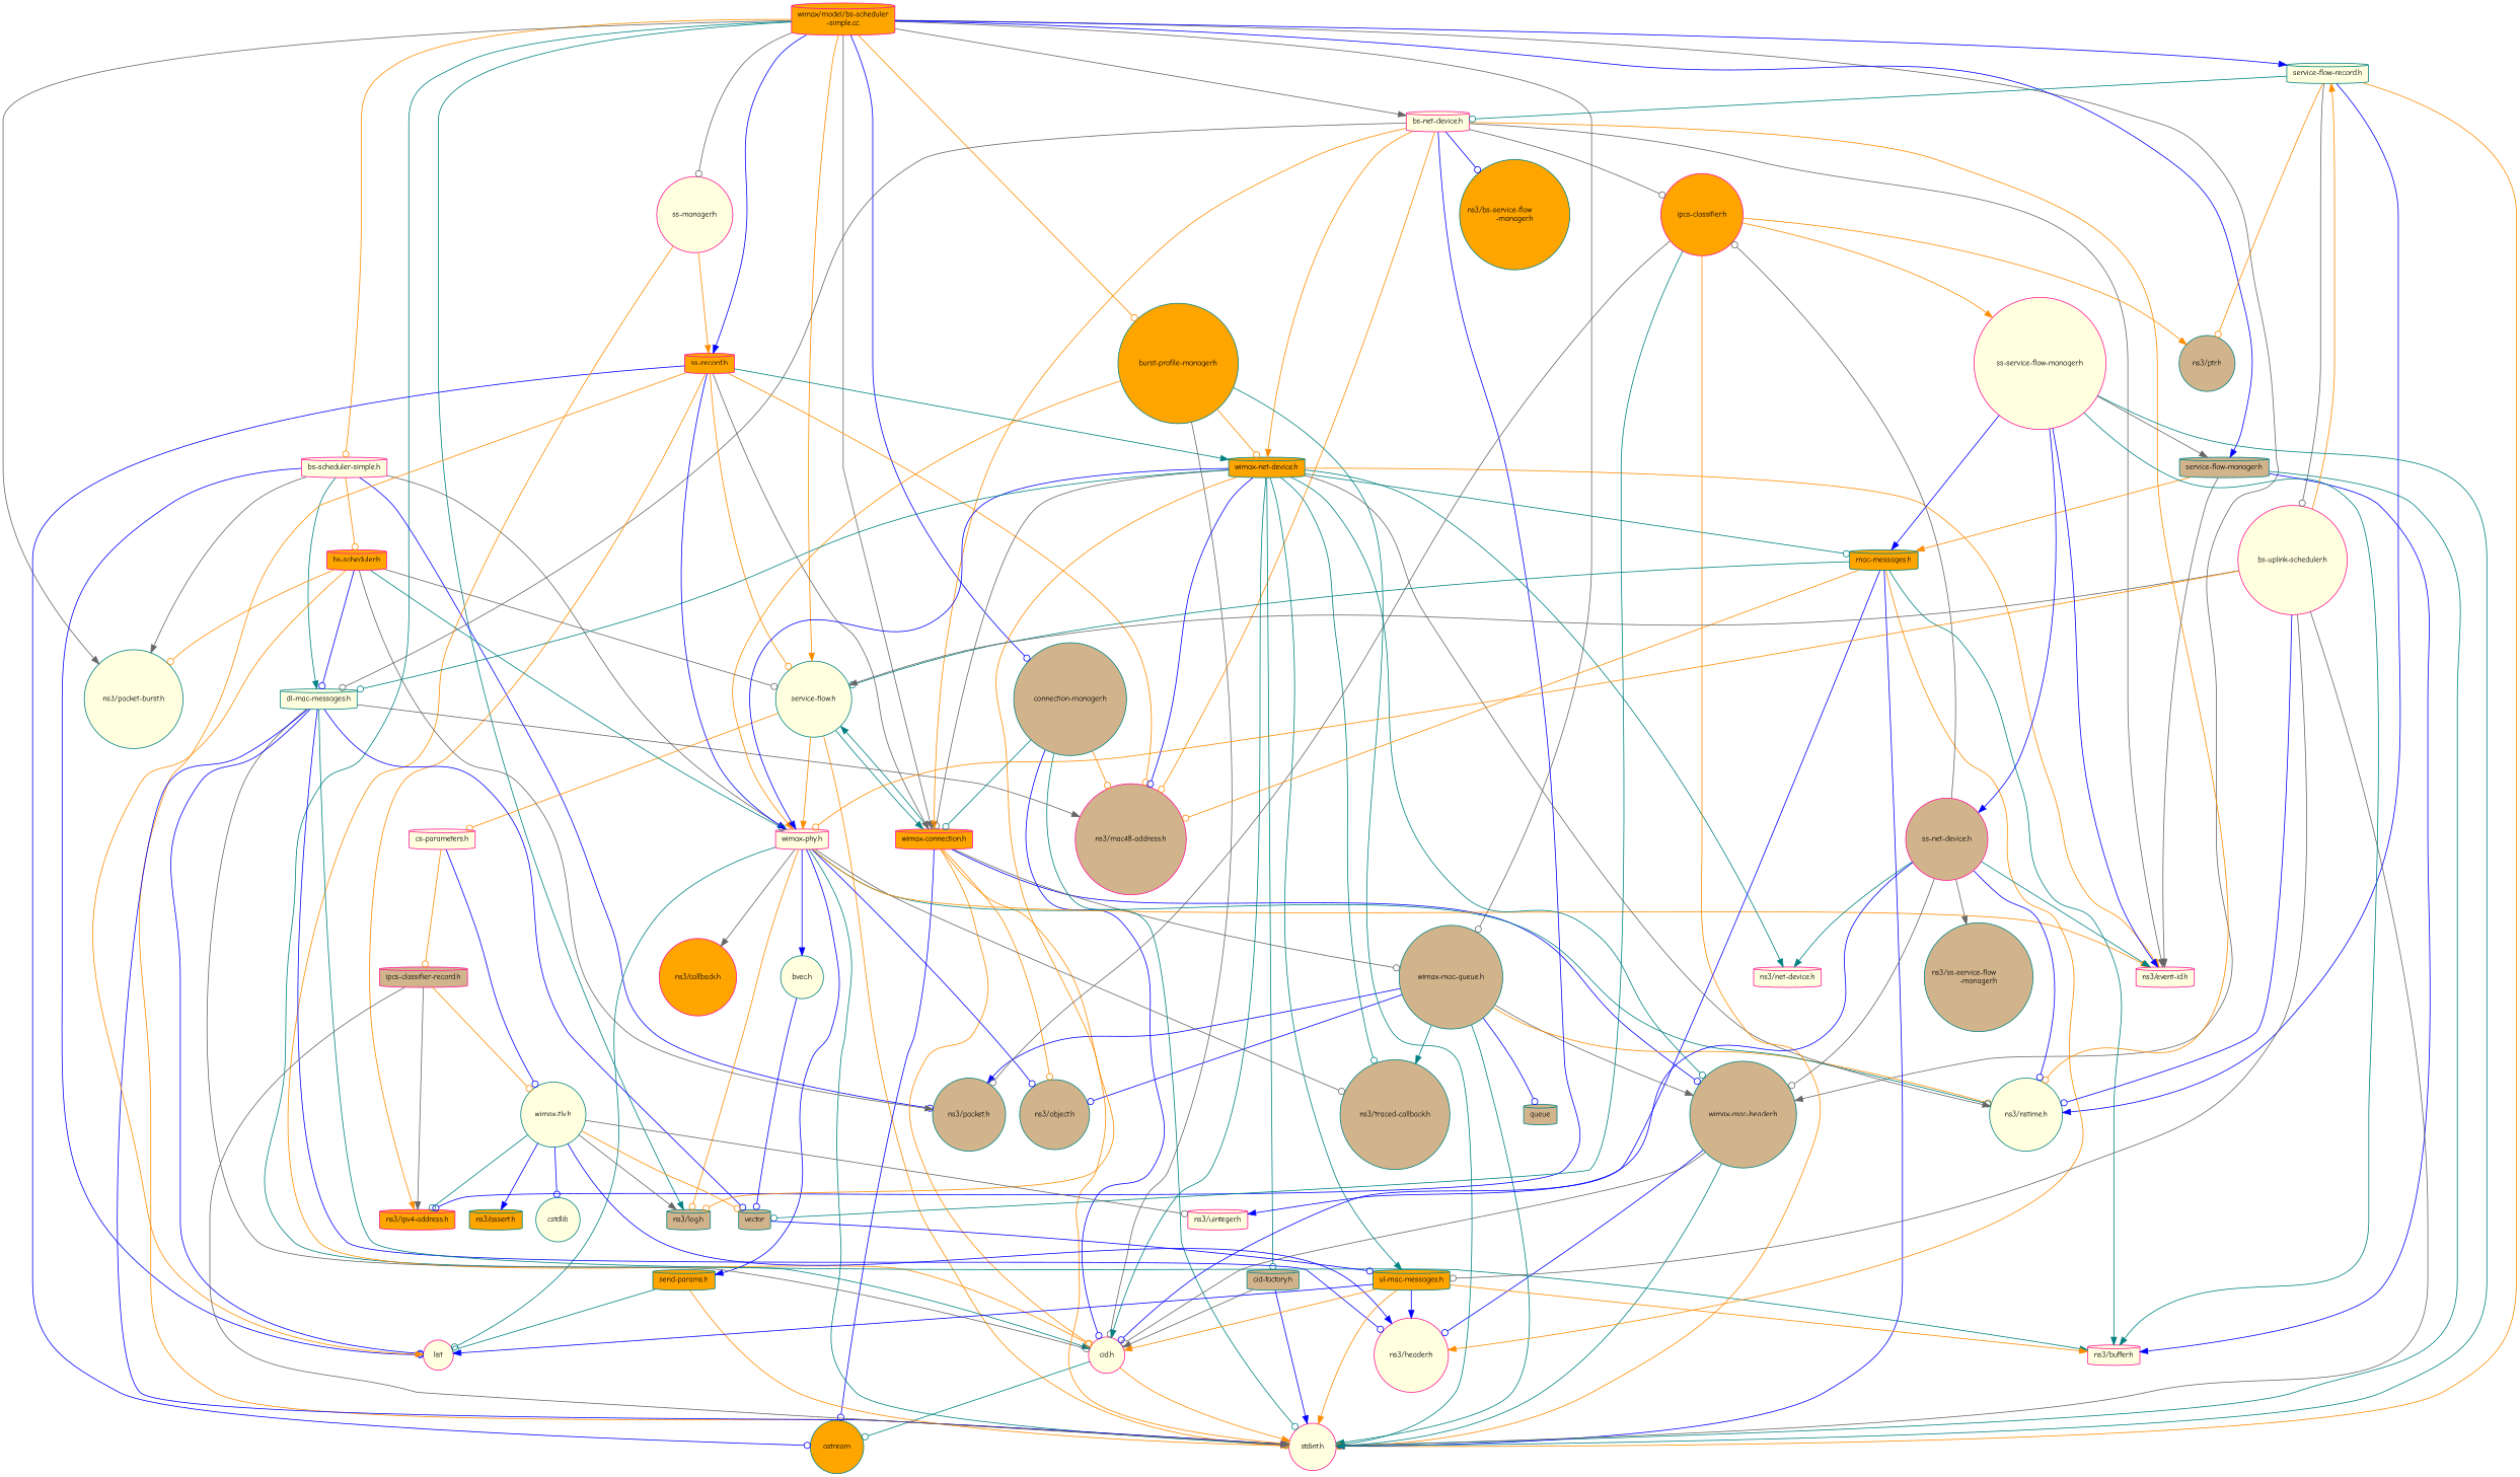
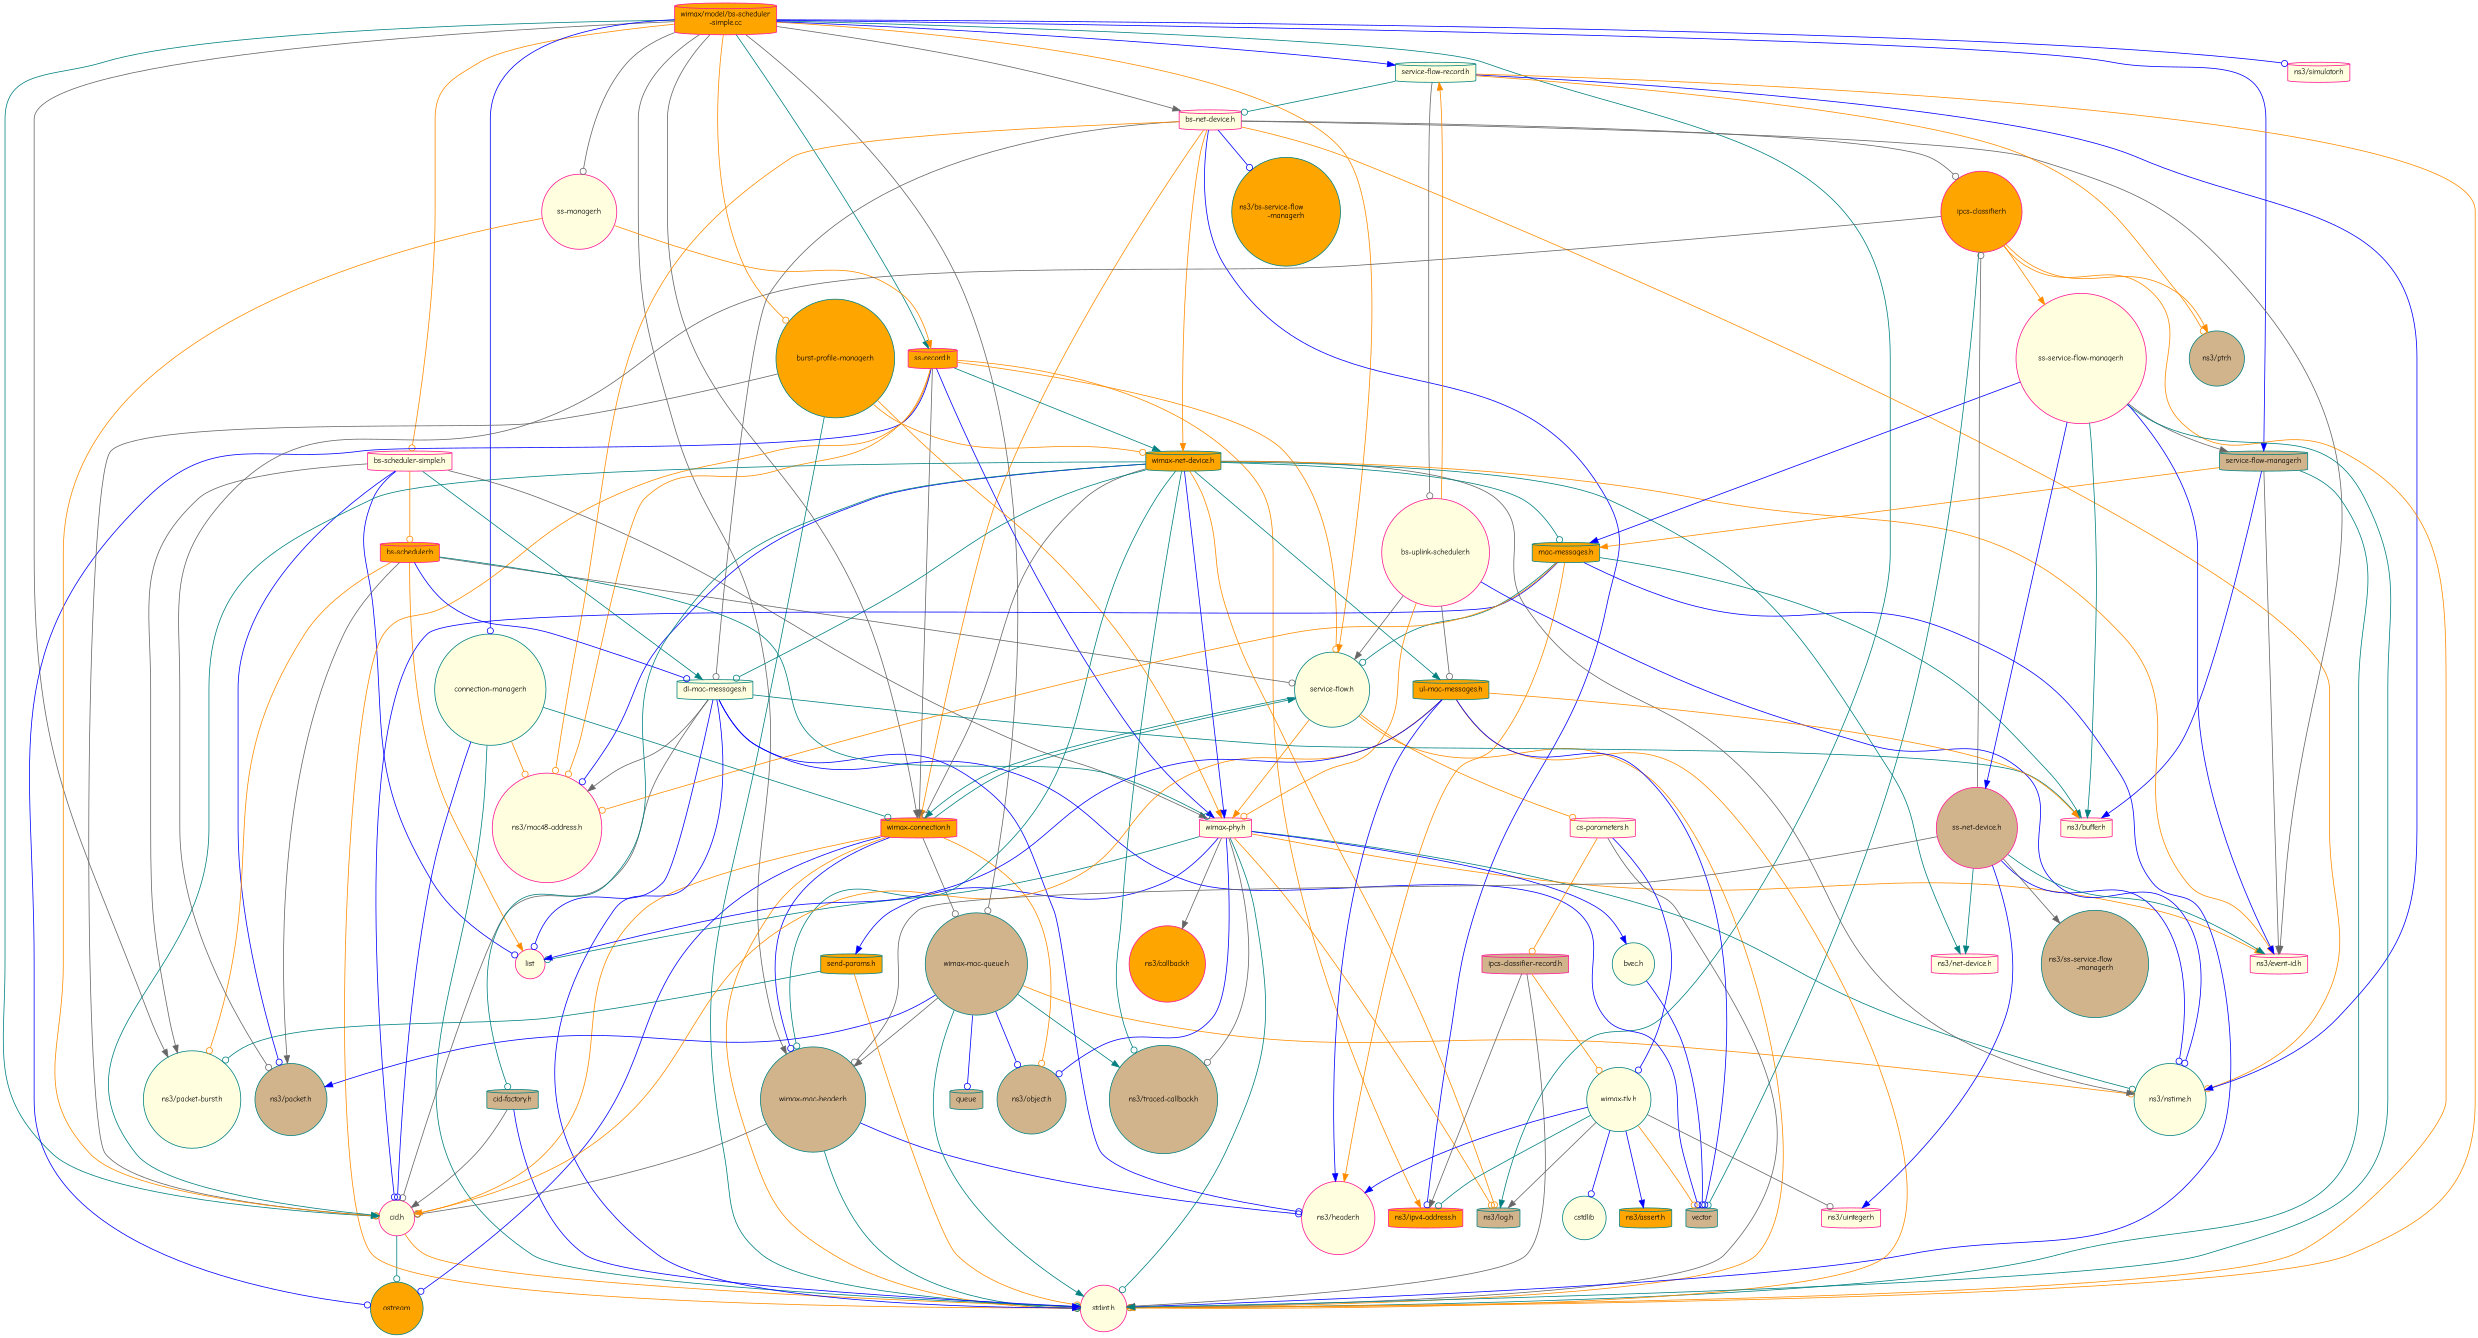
  digraph {
    fontname="Comic Neue"
    node [color=teal fillcolor=lightyellow fontname="Comic Neue" fontsize=10 shape=circle style=filled]
    edge [arrowhead=odot color=darkorange fontname="Comic Neue" fontsize=10 labelfontname=Helvetica labelfontsize=10 style=solid]
    n1 [color=deeppink fillcolor=orange fontcolor=black height=0.2 label="wimax/model/bs-scheduler\l-simple.cc" shape=cylinder width=0.4]
    n2 [color=deeppink height=0.2 label="bs-scheduler-simple.h" shape=cylinder width=0.4]
    n3 [height=0.2 label="ns3/packet-burst.h" width=0.4]
    n4 [fillcolor=tan height=0.2 label="ns3/log.h" shape=cylinder width=0.4]
    n5 [color=deeppink height=0.2 label="cid.h" width=0.4]
    n6 [height=0.2 label="service-flow.h" width=0.4]
    n7 [color=deeppink fillcolor=orange height=0.2 label="wimax-connection.h" shape=cylinder width=0.4]
    n8 [fillcolor=tan height=0.2 label="wimax-mac-header.h" width=0.4]
    n9 [fillcolor=tan height=0.2 label="wimax-mac-queue.h" width=0.4]
+   n10 [color=deeppink height=0.2 label="ns3/simulator.h" shape=cylinder width=0.4]
    n11 [color=deeppink height=0.2 label="bs-net-device.h" shape=cylinder width=0.4]
    n12 [fillcolor=tan height=0.2 label="service-flow-manager.h" shape=cylinder width=0.4]
    n13 [color=deeppink fillcolor=orange height=0.2 label="ss-record.h" shape=cylinder width=0.4]
    n14 [fillcolor=orange height=0.2 label="burst-profile-manager.h" width=0.4]
-   n15 [fillcolor=tan height=0.2 label="connection-manager.h" width=0.4]
+   n15 [height=0.2 label="connection-manager.h" width=0.4]
    n16 [color=deeppink height=0.2 label="ss-manager.h" width=0.4]
    n17 [height=0.2 label="service-flow-record.h" shape=cylinder width=0.4]
    n18 [color=deeppink height=0.2 label=list width=0.4]
    n19 [fillcolor=tan height=0.2 label="ns3/packet.h" width=0.4]
    n20 [color=deeppink height=0.2 label="wimax-phy.h" shape=cylinder width=0.4]
    n21 [height=0.2 label="dl-mac-messages.h" shape=cylinder width=0.4]
    n22 [color=deeppink fillcolor=orange height=0.2 label="bs-scheduler.h" shape=cylinder width=0.4]
    n23 [color=deeppink height=0.2 label="stdint.h" width=0.4]
    n24 [fillcolor=orange height=0.2 label=ostream width=0.4]
    n25 [color=deeppink height=0.2 label="cs-parameters.h" shape=cylinder width=0.4]
    n26 [fillcolor=tan height=0.2 label="ns3/object.h" width=0.4]
    n27 [color=deeppink height=0.2 label="ns3/header.h" width=0.4]
    n28 [height=0.2 label="ns3/nstime.h" width=0.4]
    n29 [fillcolor=tan height=0.2 label="ns3/traced-callback.h" width=0.4]
    n30 [fillcolor=tan height=0.2 label=queue shape=cylinder width=0.4]
    n31 [color=deeppink height=0.2 label="ns3/event-id.h" shape=cylinder width=0.4]
-   n32 [color=deeppink fillcolor=tan height=0.2 label="ns3/mac48-address.h" width=0.4]
+   n32 [color=deeppink height=0.2 label="ns3/mac48-address.h" width=0.4]
    n33 [color=deeppink fillcolor=orange height=0.2 label="ns3/ipv4-address.h" shape=cylinder width=0.4]
    n34 [fillcolor=orange height=0.2 label="wimax-net-device.h" shape=cylinder width=0.4]
    n35 [fillcolor=orange height=0.2 label="ns3/bs-service-flow\l-manager.h" width=0.4]
    n36 [color=deeppink fillcolor=orange height=0.2 label="ipcs-classifier.h" width=0.4]
    n37 [color=deeppink height=0.2 label="ns3/buffer.h" shape=cylinder width=0.4]
    n38 [fillcolor=orange height=0.2 label="mac-messages.h" shape=cylinder width=0.4]
    n39 [fillcolor=tan height=0.2 label="ns3/ptr.h" width=0.4]
    n40 [color=deeppink height=0.2 label="bs-uplink-scheduler.h" width=0.4]
    n41 [color=deeppink fillcolor=orange height=0.2 label="ns3/callback.h" width=0.4]
    n42 [height=0.2 label="bvec.h" width=0.4]
    n43 [fillcolor=orange height=0.2 label="send-params.h" shape=cylinder width=0.4]
    n44 [fillcolor=tan height=0.2 label=vector shape=cylinder width=0.4]
    n45 [color=deeppink fillcolor=tan height=0.2 label="ipcs-classifier-record.h" shape=cylinder width=0.4]
    n46 [height=0.2 label="wimax-tlv.h" width=0.4]
    n47 [height=0.2 label=cstdlib width=0.4]
    n48 [fillcolor=orange height=0.2 label="ns3/assert.h" shape=cylinder width=0.4]
    n49 [color=deeppink height=0.2 label="ns3/uinteger.h" shape=cylinder width=0.4]
    n50 [color=deeppink height=0.2 label="ns3/net-device.h" shape=cylinder width=0.4]
    n51 [fillcolor=tan height=0.2 label="cid-factory.h" shape=cylinder width=0.4]
    n52 [fillcolor=orange height=0.2 label="ul-mac-messages.h" shape=cylinder width=0.4]
    n53 [color=deeppink height=0.2 label="ss-service-flow-manager.h" width=0.4]
    n54 [color=deeppink fillcolor=tan height=0.2 label="ss-net-device.h" width=0.4]
    n55 [fillcolor=tan height=0.2 label="ns3/ss-service-flow\l-manager.h" width=0.4]
    n1 -> n2
    n1 -> n3 [arrowhead=normal color=gray40]
    n1 -> n4 [arrowhead=normal color=teal]
    n1 -> n5 [arrowhead=normal color=teal]
    n1 -> n6 [arrowhead=normal]
    n1 -> n7 [arrowhead=normal color=gray40]
    n1 -> n8 [arrowhead=normal color=gray40]
    n1 -> n9 [color=gray40]
+   n1 -> n10 [color=blue]
    n1 -> n11 [arrowhead=normal color=gray40]
    n1 -> n12 [arrowhead=normal color=blue]
-   n1 -> n13 [arrowhead=normal color=blue]
+   n1 -> n13 [arrowhead=normal color=teal]
    n1 -> n14
    n1 -> n15 [color=blue]
    n1 -> n16 [color=gray40]
    n1 -> n17 [arrowhead=normal color=blue]
    n2 -> n3 [arrowhead=normal color=gray40]
    n2 -> n18 [color=blue]
    n2 -> n19 [color=blue]
    n2 -> n20 [arrowhead=normal color=gray40]
    n2 -> n21 [arrowhead=normal color=teal]
    n2 -> n22
    n5 -> n23 [arrowhead=normal]
    n5 -> n24 [color=teal]
    n6 -> n7 [arrowhead=normal color=teal]
    n6 -> n20 [arrowhead=normal]
    n6 -> n23 [arrowhead=normal]
    n6 -> n25
    n7 -> n5
    n7 -> n6 [arrowhead=normal color=teal]
    n7 -> n8 [color=blue]
    n7 -> n9 [color=gray40]
    n7 -> n23
    n7 -> n24 [color=blue]
    n7 -> n26
    n8 -> n5 [color=gray40]
    n8 -> n23 [color=teal]
    n8 -> n27 [color=blue]
    n9 -> n8 [arrowhead=normal color=gray40]
    n9 -> n19 [arrowhead=normal color=blue]
    n9 -> n23 [arrowhead=normal color=teal]
    n9 -> n26 [color=blue]
    n9 -> n28
    n9 -> n29 [arrowhead=normal color=teal]
    n9 -> n30 [color=blue]
    n11 -> n7 [arrowhead=normal]
    n11 -> n21 [color=gray40]
    n11 -> n28
    n11 -> n31 [arrowhead=normal color=gray40]
    n11 -> n32
    n11 -> n33 [color=blue]
    n11 -> n34 [arrowhead=normal]
    n11 -> n35 [color=blue]
    n11 -> n36 [color=gray40]
    n12 -> n23 [color=teal]
    n12 -> n31 [arrowhead=normal color=gray40]
    n12 -> n37 [arrowhead=normal color=blue]
    n12 -> n38 [arrowhead=normal]
    n13 -> n6
    n13 -> n7 [arrowhead=normal color=gray40]
    n13 -> n20 [arrowhead=normal color=blue]
    n13 -> n23 [arrowhead=normal]
    n13 -> n24 [color=blue]
    n13 -> n32
    n13 -> n33 [arrowhead=normal]
    n13 -> n34 [arrowhead=normal color=teal]
    n14 -> n5 [color=gray40]
    n14 -> n20 [arrowhead=normal]
    n14 -> n23 [color=teal]
    n14 -> n34
    n15 -> n5 [color=blue]
    n15 -> n7 [color=teal]
    n15 -> n23 [color=teal]
    n15 -> n32
    n16 -> n5
    n16 -> n13 [arrowhead=normal]
    n17 -> n11 [color=teal]
    n17 -> n23
    n17 -> n28 [arrowhead=normal color=blue]
    n17 -> n39
    n17 -> n40 [color=gray40]
    n20 -> n4
    n20 -> n18 [color=teal]
    n20 -> n23 [color=teal]
    n20 -> n26 [color=blue]
    n20 -> n28 [color=teal]
    n20 -> n29 [color=gray40]
    n20 -> n31 [arrowhead=normal]
    n20 -> n41 [arrowhead=normal color=gray40]
    n20 -> n42 [arrowhead=normal color=blue]
    n20 -> n43 [arrowhead=normal color=blue]
    n21 -> n5 [color=gray40]
    n21 -> n18 [color=blue]
    n21 -> n23 [arrowhead=normal color=blue]
    n21 -> n27 [color=blue]
    n21 -> n32 [arrowhead=normal color=gray40]
    n21 -> n37 [arrowhead=normal color=teal]
    n21 -> n44 [color=blue]
    n22 -> n3
    n22 -> n6 [color=gray40]
    n22 -> n18 [arrowhead=normal]
    n22 -> n19 [arrowhead=normal color=gray40]
    n22 -> n20 [color=teal]
    n22 -> n21 [color=blue]
    n25 -> n45
    n25 -> n46 [color=blue]
    n34 -> n4
    n34 -> n5 [arrowhead=normal color=teal]
    n34 -> n7 [color=gray40]
    n34 -> n8 [color=teal]
    n34 -> n20 [arrowhead=normal color=blue]
    n34 -> n21 [color=teal]
    n34 -> n28 [arrowhead=normal color=gray40]
    n34 -> n29 [color=teal]
    n34 -> n31 [arrowhead=normal]
    n34 -> n32 [color=blue]
    n34 -> n38 [color=teal]
    n34 -> n50 [arrowhead=normal color=teal]
    n34 -> n51 [color=teal]
    n34 -> n52 [arrowhead=normal color=teal]
    n36 -> n19 [color=gray40]
    n36 -> n23 [arrowhead=normal]
    n36 -> n39 [arrowhead=normal]
    n36 -> n44 [color=teal]
    n36 -> n53 [arrowhead=normal]
    n38 -> n5 [color=blue]
    n38 -> n6 [color=teal]
    n38 -> n23 [arrowhead=normal color=blue]
    n38 -> n27 [arrowhead=normal]
    n38 -> n32
    n38 -> n37 [arrowhead=normal color=teal]
    n40 -> n6 [arrowhead=normal color=gray40]
    n40 -> n17 [arrowhead=normal]
    n40 -> n20
-   n40 -> n23 [arrowhead=normal color=gray40]
+   n25 -> n23 [arrowhead=normal color=gray40]
    n40 -> n28 [color=blue]
    n40 -> n52 [color=gray40]
    n42 -> n44 [color=blue]
-   n43 -> n18 [color=teal]
+   n43 -> n3 [color=teal]
    n43 -> n23
    n45 -> n23 [arrowhead=normal color=gray40]
    n45 -> n33 [arrowhead=normal color=gray40]
    n45 -> n46
    n46 -> n4 [arrowhead=normal color=gray40]
    n46 -> n27 [arrowhead=normal color=blue]
    n46 -> n33 [color=teal]
    n46 -> n44
    n46 -> n47 [color=blue]
    n46 -> n48 [arrowhead=normal color=blue]
    n46 -> n49 [color=gray40]
    n51 -> n5 [arrowhead=normal color=gray40]
    n51 -> n23 [arrowhead=normal color=blue]
    n52 -> n5 [arrowhead=normal]
    n52 -> n18 [arrowhead=normal color=blue]
    n52 -> n23 [arrowhead=normal]
    n52 -> n27 [arrowhead=normal color=blue]
    n52 -> n37 [arrowhead=normal]
-   n44 -> n52 [color=blue]
+   n52 -> n44 [color=blue]
    n53 -> n12 [arrowhead=normal color=gray40]
    n53 -> n23 [arrowhead=normal color=teal]
    n53 -> n31 [arrowhead=normal color=blue]
    n53 -> n37 [arrowhead=normal color=teal]
    n53 -> n38 [arrowhead=normal color=blue]
    n53 -> n54 [arrowhead=normal color=blue]
    n54 -> n8 [color=gray40]
    n54 -> n28 [color=blue]
    n54 -> n31 [arrowhead=normal color=teal]
    n54 -> n36 [color=gray40]
    n54 -> n49 [arrowhead=normal color=blue]
    n54 -> n50 [arrowhead=normal color=teal]
    n54 -> n55 [arrowhead=normal color=gray40]
  }
